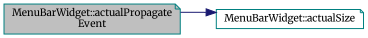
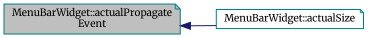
  digraph {
    rankdir=LR
    fontname=Merriweather
    node [color=teal fontname=Merriweather fontsize=10 shape=note style=filled]
    n1 [fillcolor=grey75 fontcolor=black height=0.2 label="MenuBarWidget::actualPropagate\lEvent" width=0.4]
    n2 [fillcolor=white height=0.2 label="MenuBarWidget::actualSize" width=0.4]
-   n2 -> n1 [color=midnightblue dir=back fontname=Merriweather fontsize=10 labelfontname=Helvetica labelfontsize=10 style=solid]
+   n1 -> n2 [color=midnightblue dir=back fontname=Merriweather fontsize=10 labelfontname=Helvetica labelfontsize=10 style=solid]
  }
